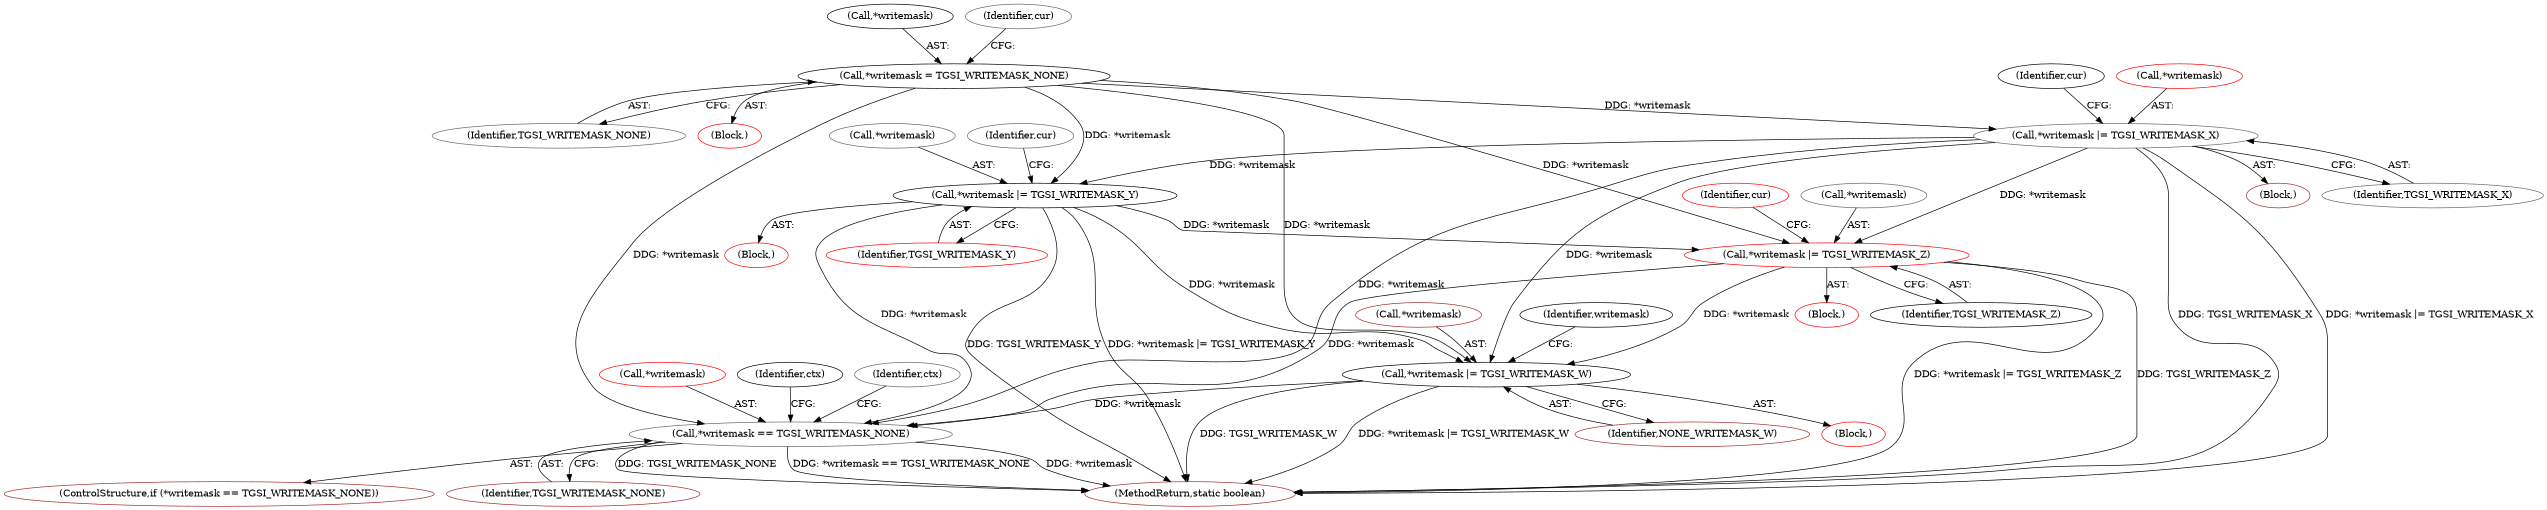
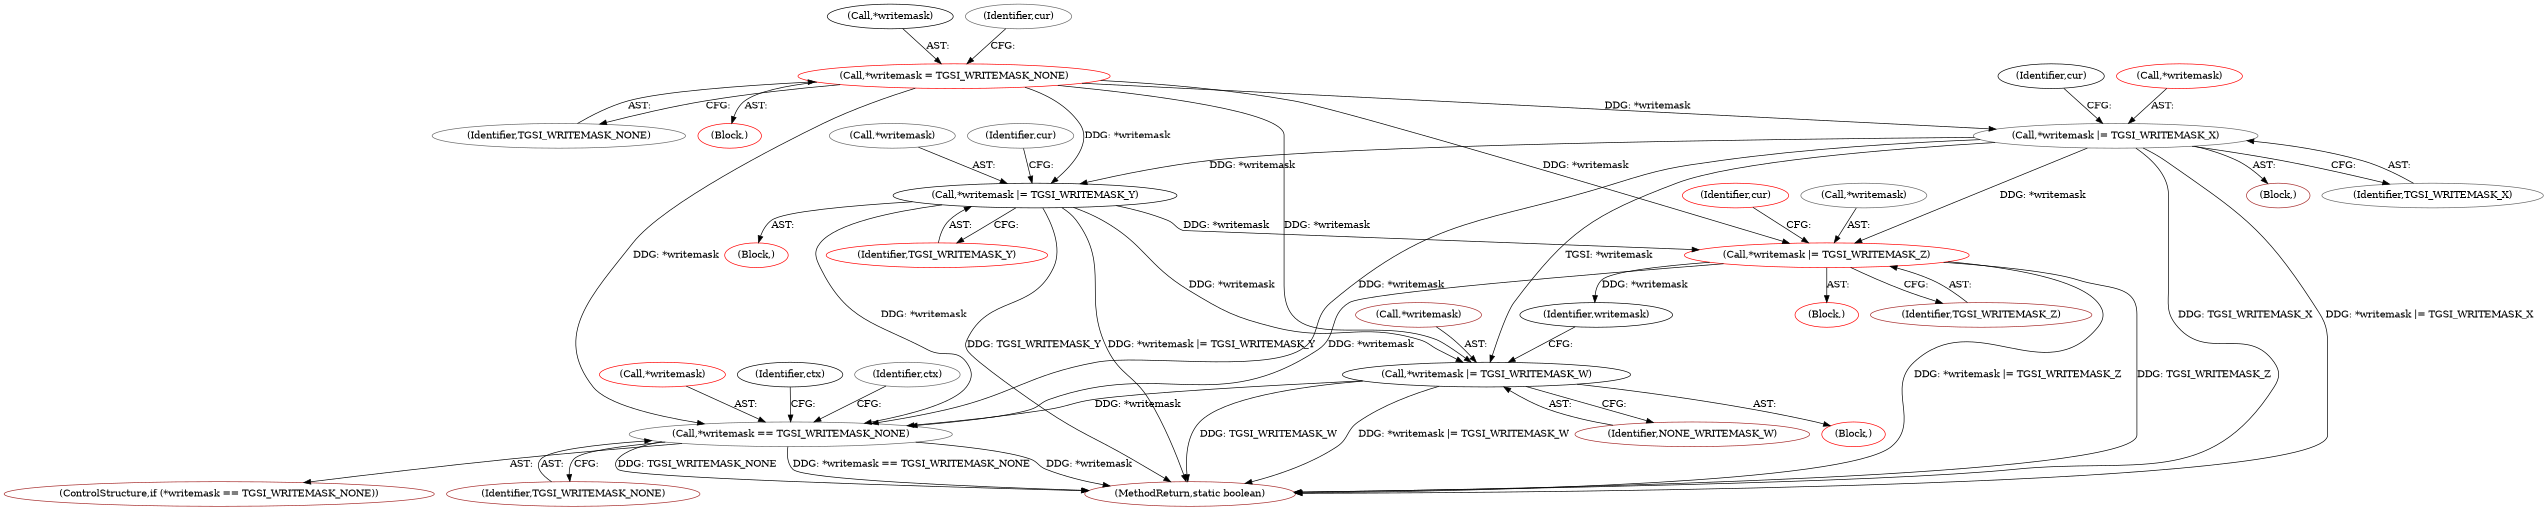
  digraph {
    node [color=gray40]
    n1 [color=black label="(Call,*writemask |= TGSI_WRITEMASK_W)"]
    n2 [label="(Call,*writemask == TGSI_WRITEMASK_NONE)"]
    n3 [color=brown label="(Identifier,NONE_WRITEMASK_W)"]
    n4 [color=red label="(Block,)"]
    n5 [color=brown label="(MethodReturn,static boolean)"]
    n6 [color=brown label="(ControlStructure,if (*writemask == TGSI_WRITEMASK_NONE))"]
    n7 [color=brown label="(Identifier,TGSI_WRITEMASK_NONE)"]
    n8 [label="(Call,*writemask |= TGSI_WRITEMASK_X)"]
    n9 [color=red label="(Call,*writemask |= TGSI_WRITEMASK_Z)"]
    n10 [color=black label="(Call,*writemask |= TGSI_WRITEMASK_Y)"]
    n11 [label="(Identifier,TGSI_WRITEMASK_X)"]
    n12 [color=brown label="(Block,)"]
    n13 [color=red label="(Block,)"]
-   n14 [color=black label="(Identifier,TGSI_WRITEMASK_Z)"]
+   n14 [color=brown label="(Identifier,TGSI_WRITEMASK_Z)"]
    n15 [color=red label="(Identifier,TGSI_WRITEMASK_Y)"]
    n16 [color=red label="(Block,)"]
-   n17 [color=black label="(Call,*writemask = TGSI_WRITEMASK_NONE)"]
+   n17 [color=red label="(Call,*writemask = TGSI_WRITEMASK_NONE)"]
    n18 [label="(Identifier,TGSI_WRITEMASK_NONE)"]
    n19 [color=red label="(Block,)"]
    n20 [label="(Identifier,cur)"]
    n21 [color=red label="(Call,*writemask)"]
    n22 [color=red label="(Call,*writemask)"]
    n23 [color=black label="(Identifier,writemask)"]
    n24 [color=brown label="(Call,*writemask)"]
    n25 [color=red label="(Identifier,cur)"]
    n26 [color=black label="(Identifier,ctx)"]
    n27 [label="(Identifier,ctx)"]
    n28 [label="(Call,*writemask)"]
    n29 [color=black label="(Identifier,cur)"]
    n30 [color=black label="(Call,*writemask)"]
    n31 [label="(Identifier,cur)"]
    n32 [label="(Call,*writemask)"]
    n1 -> n2 [label="DDG: *writemask"]
    n1 -> n3 [label="CFG: "]
    n1 -> n4 [label="AST: "]
    n1 -> n5 [label="DDG: TGSI_WRITEMASK_W"]
    n1 -> n5 [label="DDG: *writemask |= TGSI_WRITEMASK_W"]
    n2 -> n5 [label="DDG: TGSI_WRITEMASK_NONE"]
    n2 -> n5 [label="DDG: *writemask == TGSI_WRITEMASK_NONE"]
    n2 -> n5 [label="DDG: *writemask"]
    n2 -> n6 [label="AST: "]
    n2 -> n7 [label="CFG: "]
    n3 -> n1 [label="AST: "]
    n7 -> n2 [label="AST: "]
-   n8 -> n1 [label="DDG: *writemask"]
+   n8 -> n1 [label="TGSI: *writemask"]
    n8 -> n2 [label="DDG: *writemask"]
    n8 -> n5 [label="DDG: TGSI_WRITEMASK_X"]
    n8 -> n5 [label="DDG: *writemask |= TGSI_WRITEMASK_X"]
    n8 -> n9 [label="DDG: *writemask"]
    n8 -> n10 [label="DDG: *writemask"]
    n8 -> n11 [label="CFG: "]
    n8 -> n12 [label="AST: "]
-   n9 -> n1 [label="DDG: *writemask"]
+   n9 -> n23 [label="DDG: *writemask"]
    n9 -> n2 [label="DDG: *writemask"]
    n9 -> n5 [label="DDG: *writemask |= TGSI_WRITEMASK_Z"]
    n9 -> n5 [label="DDG: TGSI_WRITEMASK_Z"]
    n9 -> n13 [label="AST: "]
    n9 -> n14 [label="CFG: "]
    n10 -> n1 [label="DDG: *writemask"]
    n10 -> n2 [label="DDG: *writemask"]
    n10 -> n5 [label="DDG: *writemask |= TGSI_WRITEMASK_Y"]
    n10 -> n5 [label="DDG: TGSI_WRITEMASK_Y"]
    n10 -> n9 [label="DDG: *writemask"]
    n10 -> n15 [label="CFG: "]
    n10 -> n16 [label="AST: "]
    n11 -> n8 [label="AST: "]
    n14 -> n9 [label="AST: "]
    n15 -> n10 [label="AST: "]
    n17 -> n1 [label="DDG: *writemask"]
    n17 -> n2 [label="DDG: *writemask"]
    n17 -> n8 [label="DDG: *writemask"]
    n17 -> n9 [label="DDG: *writemask"]
    n17 -> n10 [label="DDG: *writemask"]
    n17 -> n18 [label="CFG: "]
    n17 -> n19 [label="AST: "]
    n18 -> n17 [label="AST: "]
    n20 -> n10 [label="CFG: "]
    n21 -> n2 [label="AST: "]
    n22 -> n8 [label="AST: "]
    n23 -> n1 [label="CFG: "]
    n24 -> n1 [label="AST: "]
    n25 -> n9 [label="CFG: "]
    n26 -> n2 [label="CFG: "]
    n27 -> n2 [label="CFG: "]
    n28 -> n10 [label="AST: "]
    n29 -> n8 [label="CFG: "]
    n30 -> n17 [label="AST: "]
    n31 -> n17 [label="CFG: "]
    n32 -> n9 [label="AST: "]
  }
